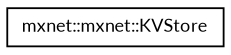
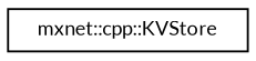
  digraph {
    rankdir=LR
    fontname=Lato
-   n1 [color=black fillcolor=white fontname=Lato fontsize=10 height=0.2 label="mxnet::mxnet::KVStore" shape=record style=filled width=0.4]
+   n1 [color=black fillcolor=white fontname=Lato fontsize=10 height=0.2 label="mxnet::cpp::KVStore" shape=record style=filled width=0.4]
  }
